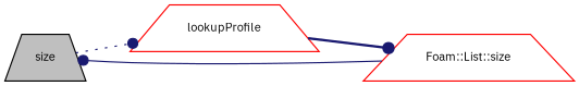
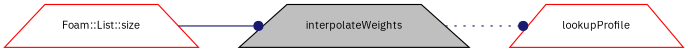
  digraph {
    fontname="IBM Plex Sans"
    rankdir=LR
    node [color=red fontname="IBM Plex Sans" fontsize=10 shape=trapezium]
    edge [arrowhead=dot color=midnightblue fontname="IBM Plex Sans" fontsize=10 labelfontname=FreeSans labelfontsize=10]
-   n1 [color=black fillcolor=grey75 fontcolor=black height=0.2 label=size style=filled width=0.4]
+   n1 [color=black fillcolor=grey75 fontcolor=black height=0.2 label=interpolateWeights style=filled width=0.4]
    n2 [height=0.2 label=lookupProfile width=0.4]
    n3 [height=0.2 label="Foam::List::size" width=0.4]
    n1 -> n2 [style=dotted]
-   n2 -> n3 [style=bold]
    n3 -> n1 [style=solid]
  }
